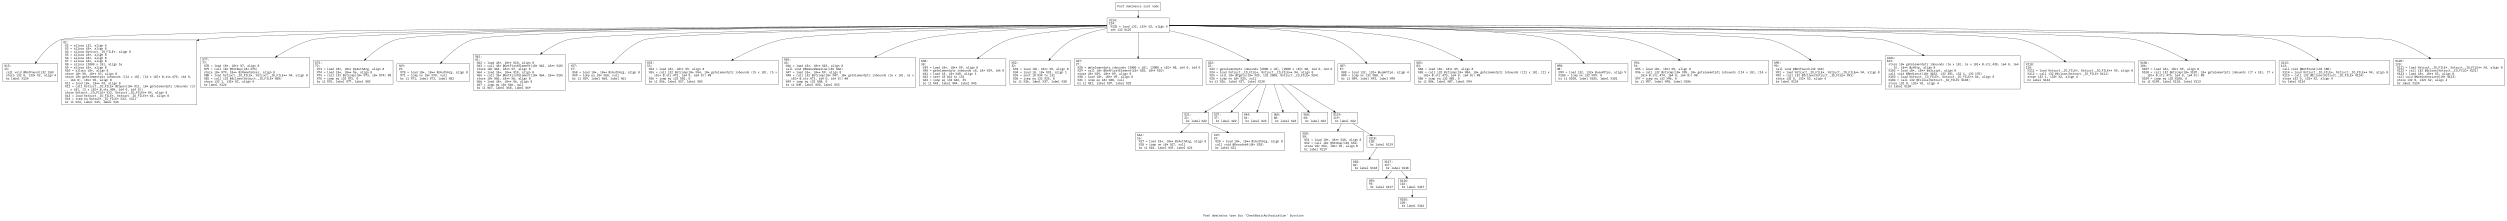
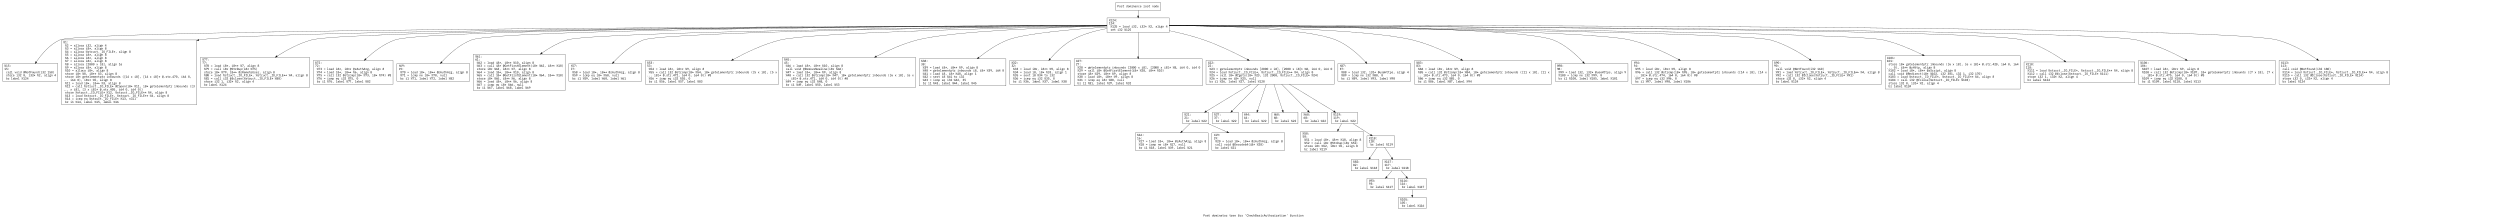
  digraph {
    fontname="IBM Plex Mono"
    label="Post dominator tree for 'CheckBasicAuthorization' function"
    node [fontname="IBM Plex Mono" shape=record]
    edge [fontname="IBM Plex Mono"]
    n1 [label="{Post dominance root node}"]
    n2 [label="{%124:\l124:                                              \l  %125 = load i32, i32* %2, align 4\l  ret i32 %125\l}"]
    n3 [label="{%15:\l15:                                               \l  call void @NotFound(i32 150)\l  store i32 0, i32* %2, align 4\l  br label %124\l}"]
    n4 [label="{%1:\l  %2 = alloca i32, align 4\l  %3 = alloca i8*, align 8\l  %4 = alloca %struct._IO_FILE*, align 8\l  %5 = alloca i8*, align 8\l  %6 = alloca i8*, align 8\l  %7 = alloca i8*, align 8\l  %8 = alloca [2000 x i8], align 16\l  %9 = alloca i8*, align 8\l  %10 = alloca i8*, align 8\l  store i8* %0, i8** %3, align 8\l  store i8* getelementptr inbounds ([14 x i8], [14 x i8]* @.str.470, i64 0,\l... i64 0), i8** %5, align 8\l  %11 = load i8*, i8** %3, align 8\l  %12 = call %struct._IO_FILE* @fopen(i8* %11, i8* getelementptr inbounds ([3\l... x i8], [3 x i8]* @.str.405, i64 0, i64 0))\l  store %struct._IO_FILE* %12, %struct._IO_FILE** %4, align 8\l  %13 = load %struct._IO_FILE*, %struct._IO_FILE** %4, align 8\l  %14 = icmp eq %struct._IO_FILE* %13, null\l  br i1 %14, label %15, label %16\l}"]
    n5 [label="{%77:\l77:                                               \l  %78 = load i8*, i8** %7, align 8\l  %79 = call i8* @StrDup(i8* %75)\l  store i8* %79, i8** @zRemoteUser, align 8\l  %80 = load %struct._IO_FILE*, %struct._IO_FILE** %4, align 8\l  %81 = call i32 @fclose(%struct._IO_FILE* %80)\l  store i32 1, i32* %2, align 4\l  br label %124\l}"]
    n6 [label="{%72:\l72:                                               \l  %73 = load i8*, i8** @zAuthArg, align 8\l  %74 = load i8*, i8** %6, align 8\l  %75 = call i32 @strcmp(i8* %73, i8* %74) #8\l  %76 = icmp eq i32 %75, 0\l  br i1 %76, label %77, label %82\l}"]
    n7 [label="{%69:\l69:                                               \l  %70 = load i8*, i8** @zAuthArg, align 8\l  %71 = icmp ne i8* %70, null\l  br i1 %71, label %72, label %82\l}"]
    n8 [label="{%61:\l61:                                               \l  %62 = load i8*, i8** %10, align 8\l  %63 = call i8* @GetFirstElement(i8* %62, i8** %10)\l  store i8* %63, i8** %7, align 8\l  %64 = load i8*, i8** %10, align 8\l  %65 = call i8* @GetFirstElement(i8* %64, i8** %10)\l  store i8* %65, i8** %6, align 8\l  %66 = load i8*, i8** %6, align 8\l  %67 = icmp eq i8* %66, null\l  br i1 %67, label %68, label %69\l}"]
    n9 [label="{%57:\l57:                                               \l  %58 = load i8*, i8** @zAuthArg, align 8\l  %59 = icmp eq i8* %58, null\l  br i1 %59, label %60, label %61\l}"]
    n10 [label="{%53:\l53:                                               \l  %54 = load i8*, i8** %9, align 8\l  %55 = call i32 @strcmp(i8* %54, i8* getelementptr inbounds ([5 x i8], [5 x\l... i8]* @.str.472, i64 0, i64 0)) #8\l  %56 = icmp eq i32 %55, 0\l  br i1 %56, label %57, label %83\l}"]
    n11 [label="{%45:\l45:                                               \l  %46 = load i8*, i8** %10, align 8\l  call void @RemoveNewline(i8* %46)\l  %47 = load i8*, i8** %9, align 8\l  %48 = call i32 @strcmp(i8* %47, i8* getelementptr inbounds ([6 x i8], [6 x\l... i8]* @.str.471, i64 0, i64 0)) #8\l  %49 = icmp eq i32 %48, 0\l  br i1 %49, label %50, label %53\l}"]
    n12 [label="{%38:\l38:                                               \l  %39 = load i8*, i8** %9, align 8\l  %40 = getelementptr inbounds i8, i8* %39, i64 0\l  %41 = load i8, i8* %40, align 1\l  %42 = sext i8 %41 to i32\l  %43 = icmp eq i32 %42, 35\l  br i1 %43, label %44, label %45\l}"]
    n13 [label="{%32:\l32:                                               \l  %33 = load i8*, i8** %9, align 8\l  %34 = load i8, i8* %33, align 1\l  %35 = sext i8 %34 to i32\l  %36 = icmp eq i32 %35, 0\l  br i1 %36, label %37, label %38\l}"]
    n14 [label="{%27:\l27:                                               \l  %28 = getelementptr inbounds [2000 x i8], [2000 x i8]* %8, i64 0, i64 0\l  %29 = call i8* @GetFirstElement(i8* %28, i8** %10)\l  store i8* %29, i8** %9, align 8\l  %30 = load i8*, i8** %9, align 8\l  %31 = icmp eq i8* %30, null\l  br i1 %31, label %37, label %32\l}"]
    n15 [label="{%22:\l22:                                               \l  %23 = getelementptr inbounds [2000 x i8], [2000 x i8]* %8, i64 0, i64 0\l  %24 = load %struct._IO_FILE*, %struct._IO_FILE** %4, align 8\l  %25 = call i8* @fgets(i8* %23, i32 2000, %struct._IO_FILE* %24)\l  %26 = icmp ne i8* %25, null\l  br i1 %26, label %27, label %120\l}"]
    n16 [label="{%87:\l87:                                               \l  %88 = load i32, i32* @useHttps, align 4\l  %89 = icmp ne i32 %88, 0\l  br i1 %89, label %93, label %90\l}"]
    n17 [label="{%83:\l83:                                               \l  %84 = load i8*, i8** %9, align 8\l  %85 = call i32 @strcmp(i8* %84, i8* getelementptr inbounds ([11 x i8], [11 x\l... i8]* @.str.473, i64 0, i64 0)) #8\l  %86 = icmp eq i32 %85, 0\l  br i1 %86, label %87, label %94\l}"]
    n18 [label="{%98:\l98:                                               \l  %99 = load i32, i32* @useHttps, align 9\l  %100 = icmp ne i32 %99, 0\l  br i1 %100, label %105, label %101\l}"]
    n19 [label="{%94:\l94:                                               \l  %95 = load i8*, i8** %9, align 8\l  %96 = call i32 @strcmp(i8* %95, i8* getelementptr inbounds ([14 x i8], [14 x\l... i8]* @.str.474, i64 0, i64 0)) #8\l  %97 = icmp eq i32 %96, 0\l  br i1 %97, label %98, label %106\l}"]
    n20 [label="{%90:\l90:                                               \l  call void @NotFound(i32 160)\l  %91 = load %struct._IO_FILE*, %struct._IO_FILE** %4, align 8\l  %92 = call i32 @fclose(%struct._IO_FILE* %91)\l  store i32 0, i32* %2, align 4\l  br label %124\l}"]
    n21 [label="{%101:\l101:                                              \l  store i8* getelementptr inbounds ([6 x i8], [6 x i8]* @.str.420, i64 0, i64\l... 0), i8** @zHttp, align 8\l  %102 = load i8*, i8** @zScript, align 8\l  call void @Redirect(i8* %102, i32 301, i32 1, i32 170)\l  %103 = load %struct._IO_FILE*, %struct._IO_FILE** %4, align 8\l  %104 = call i32 @fclose(%struct._IO_FILE* %103)\l  store i32 0, i32* %2, align 4\l  br label %124\l}"]
    n22 [label="{%110:\l110:                                              \l  %111 = load %struct._IO_FILE*, %struct._IO_FILE** %4, align 8\l  %112 = call i32 @fclose(%struct._IO_FILE* %111)\l  store i32 1, i32* %2, align 4\l  br label %124\l}"]
    n23 [label="{%106:\l106:                                              \l  %107 = load i8*, i8** %9, align 8\l  %108 = call i32 @strcmp(i8* %107, i8* getelementptr inbounds ([7 x i8], [7 x\l... i8]* @.str.475, i64 0, i64 0)) #8\l  %109 = icmp eq i32 %108, 0\l  br i1 %109, label %110, label %113\l}"]
    n24 [label="{%113:\l113:                                              \l  call void @NotFound(i32 180)\l  %114 = load %struct._IO_FILE*, %struct._IO_FILE** %4, align 8\l  %115 = call i32 @fclose(%struct._IO_FILE* %114)\l  store i32 0, i32* %2, align 4\l  br label %124\l}"]
-   n25 [label="{%120:\l120:                                              \l  %121 = load %struct._IO_FILE*, %struct._IO_FILE** %4, align 8\l  %122 = call i32 @fclose(%struct._IO_FILE* %121)\l  %123 = load i8*, i8** %5, align 8\l  call void @NotAuthorized(i8* %123)\l  store i32 0, i32* %2, align 4\l  br label %124\l}"]
    n26 [label="{%21:\l21:                                               \l  br label %22\l}"]
    n27 [label="{%37:\l37:                                               \l  br label %22\l}"]
    n28 [label="{%44:\l44:                                               \l  br label %22\l}"]
    n29 [label="{%60:\l60:                                               \l  br label %22\l}"]
    n30 [label="{%68:\l68:                                               \l  br label %22\l}"]
    n31 [label="{%119:\l119:                                              \l  br label %22\l}"]
    n32 [label="{%16:\l16:                                               \l  %17 = load i8*, i8** @zAuthArg, align 8\l  %18 = icmp ne i8* %17, null\l  br i1 %18, label %19, label %21\l}"]
    n33 [label="{%19:\l19:                                               \l  %20 = load i8*, i8** @zAuthArg, align 8\l  call void @Decode64(i8* %20)\l  br label %21\l}"]
    n34 [label="{%50:\l50:                                               \l  %51 = load i8*, i8** %10, align 8\l  %52 = call i8* @StrDup(i8* %51)\l  store i8* %52, i8** %5, align 8\l  br label %119\l}"]
    n35 [label="{%118:\l118:                                              \l  br label %119\l}"]
    n36 [label="{%82:\l82:                                               \l  br label %118\l}"]
    n37 [label="{%117:\l117:                                              \l  br label %118\l}"]
    n38 [label="{%93:\l93:                                               \l  br label %117\l}"]
    n39 [label="{%116:\l116:                                              \l  br label %117\l}"]
    n40 [label="{%105:\l105:                                              \l  br label %116\l}"]
    n1 -> n2
    n2 -> n3
    n2 -> n4
    n2 -> n5
    n2 -> n6
    n2 -> n7
    n2 -> n8
    n2 -> n9
    n2 -> n10
    n2 -> n11
    n2 -> n12
    n2 -> n13
    n2 -> n14
    n2 -> n15
    n2 -> n16
    n2 -> n17
    n2 -> n18
    n2 -> n19
    n2 -> n20
    n2 -> n21
    n2 -> n22
    n2 -> n23
    n2 -> n24
-   n2 -> n25
    n15 -> n26
    n15 -> n27
    n15 -> n28
    n15 -> n29
    n15 -> n30
    n15 -> n31
    n26 -> n32
    n26 -> n33
    n31 -> n34
    n31 -> n35
    n35 -> n36
+   n35 -> n37
    n37 -> n38
    n37 -> n39
    n39 -> n40
  }
